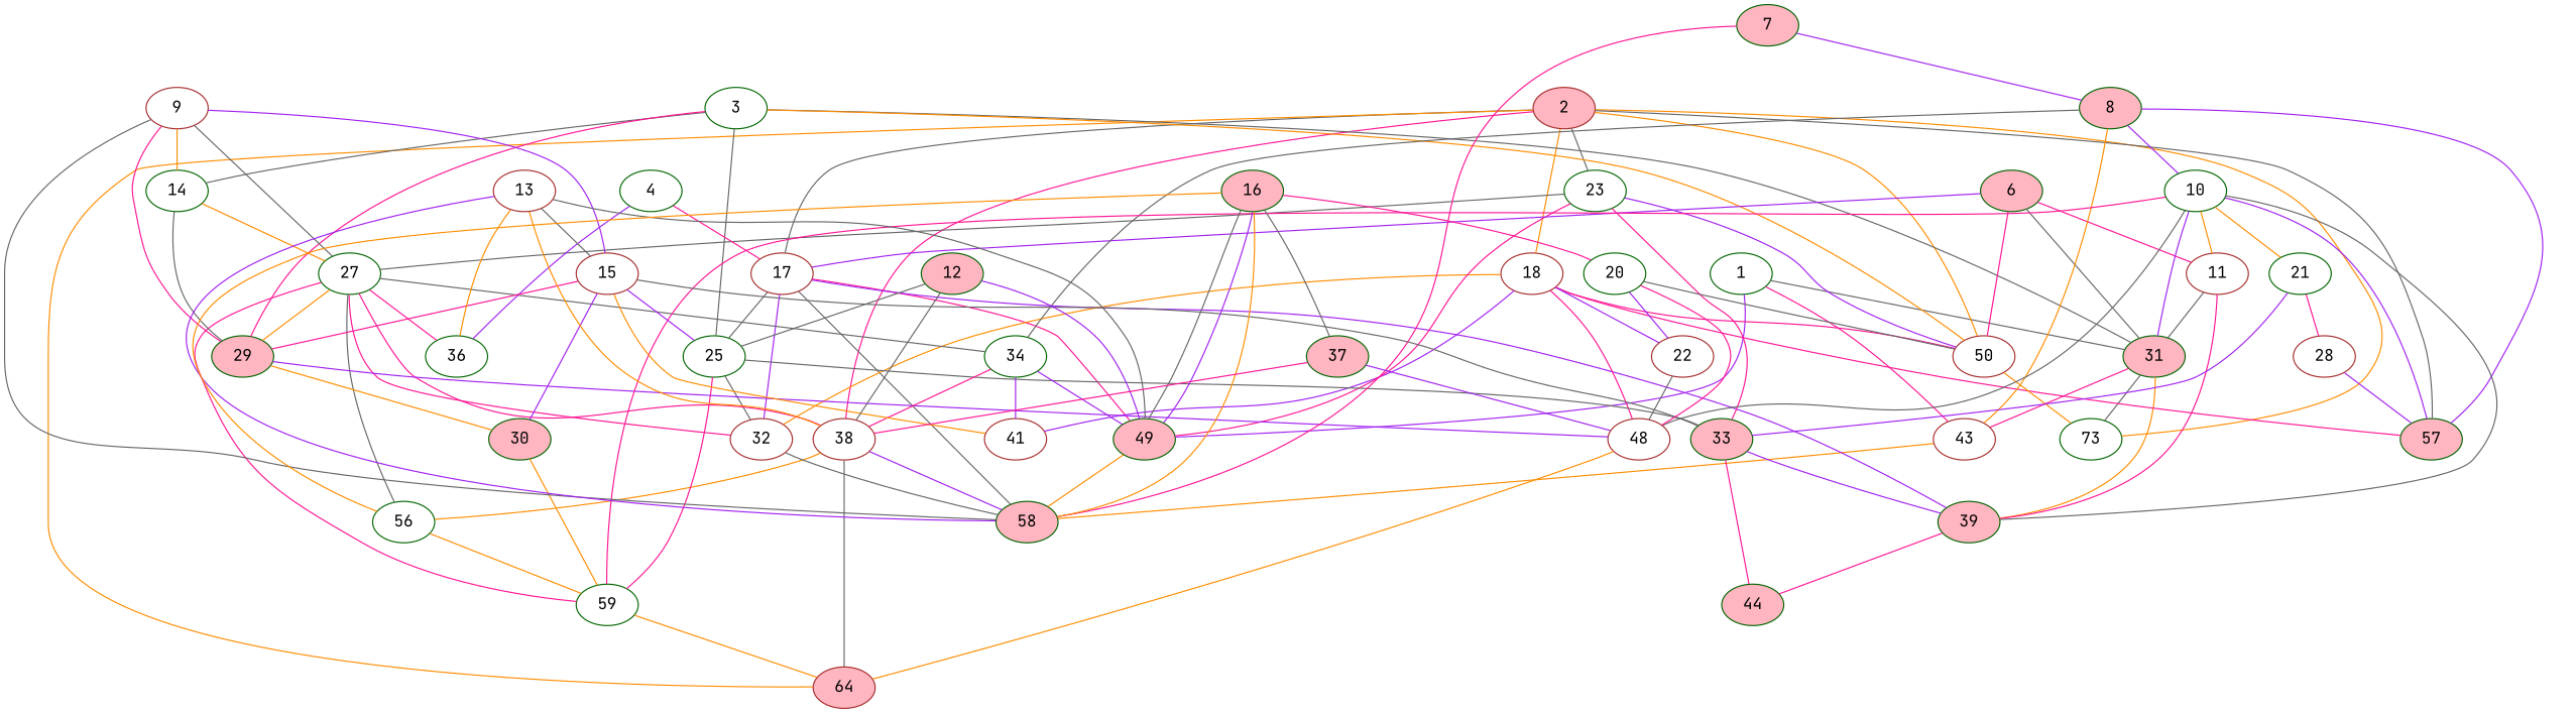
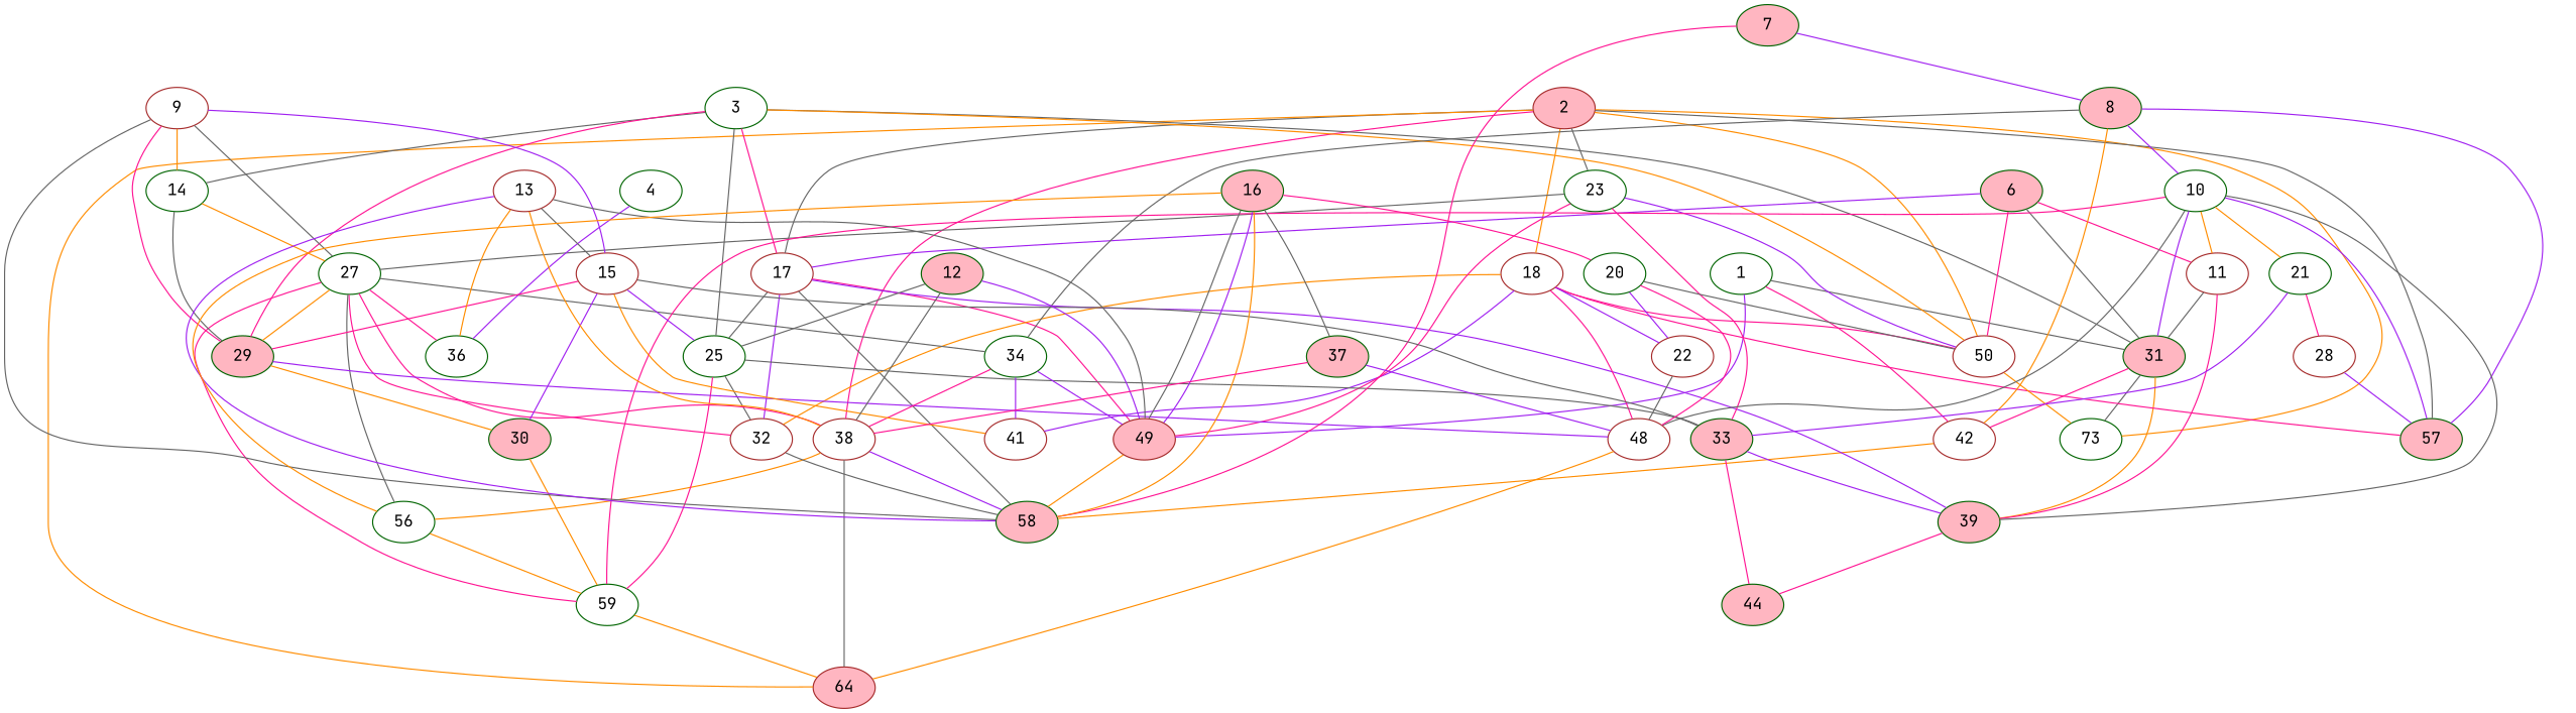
  graph {
    fontname="JetBrains Mono"
    node [color=darkgreen fillcolor=white fontname="JetBrains Mono" style=filled]
    edge [color=gray40 fontname="JetBrains Mono"]
    1 [super="+5"]
    31 [fillcolor=lightpink super="+69"]
-   42 [color=brown label=43]
-   49 [fillcolor=lightpink super="+72"]
+   42 [color=brown]
+   49 [color=brown fillcolor=lightpink super="+72"]
    73 [super="+77"]
    39 [fillcolor=lightpink super="+70"]
    58 [fillcolor=lightpink super="+74"]
    2 [color=brown fillcolor=lightpink super="+76"]
    17 [color=brown super="+43"]
    18 [color=brown super="+63"]
    23 [super="+60"]
    38 [color=brown super="+66"]
    50 [color=brown super="+55"]
    57 [fillcolor=lightpink]
    64 [color=brown fillcolor=lightpink super="+71"]
    25 [super="+65"]
    32 [color=brown super="+53"]
    48 [color=brown super="+52"]
    41 [color=brown super="+75"]
    22 [color=brown super="+47"]
    27 [super="+68"]
    33 [fillcolor=lightpink super="+62"]
    56 [super="+61"]
    3 [super="+45"]
    14
    29 [fillcolor=lightpink super="+54"]
    59
    30 [fillcolor=lightpink]
    4
    36
    11 [color=brown super="+19"]
    6 [fillcolor=lightpink]
    8 [fillcolor=lightpink super="+35"]
    10 [super="+40"]
    34 [super="+46"]
    7 [fillcolor=lightpink]
    21
    9 [color=brown super="+26"]
    15 [color=brown super="+67"]
    28 [color=brown]
    44 [fillcolor=lightpink]
    12 [fillcolor=lightpink]
    13 [color=brown super="+51"]
    16 [fillcolor=lightpink super="+24"]
    20
    37 [fillcolor=lightpink]
    1 -- 31 [weight=2]
    1 -- 42 [color=deeppink]
    1 -- 49 [color=purple]
    31 -- 42 [color=deeppink]
    31 -- 73
    31 -- 39 [color=darkorange]
    42 -- 58 [color=darkorange]
    49 -- 58 [color=darkorange weight=2]
    39 -- 44 [color=deeppink]
    2 -- 73 [color=darkorange]
    2 -- 17
    2 -- 18 [color=darkorange]
    2 -- 23
    2 -- 38 [color=deeppink]
    2 -- 50 [color=darkorange]
    2 -- 57
    2 -- 64 [color=darkorange]
    17 -- 49 [color=deeppink]
    17 -- 39 [color=purple]
    17 -- 58
    17 -- 25
    17 -- 32 [color=purple]
    18 -- 50 [color=deeppink]
    18 -- 57 [color=deeppink]
    18 -- 32 [color=darkorange]
    18 -- 48 [color=deeppink]
    18 -- 41 [color=purple]
    18 -- 22 [color=purple]
    23 -- 49 [color=deeppink]
    23 -- 50 [color=purple]
    23 -- 27
    23 -- 33 [color=deeppink]
    38 -- 58 [color=purple]
    38 -- 64 [weight=2]
    38 -- 56 [color=darkorange]
    50 -- 73 [color=darkorange]
    25 -- 32
    25 -- 33
    25 -- 59 [color=deeppink]
    32 -- 58
    48 -- 64 [color=darkorange]
    22 -- 48 [weight=2]
    27 -- 38 [color=deeppink]
    27 -- 32 [color=deeppink]
    27 -- 56
    27 -- 29 [color=darkorange]
    27 -- 59 [color=deeppink]
    27 -- 36 [color=deeppink]
    27 -- 34
    33 -- 39 [color=purple]
    33 -- 44 [color=deeppink]
    56 -- 59 [color=darkorange]
    3 -- 31
    3 -- 50 [color=darkorange]
    3 -- 25
    3 -- 14
    3 -- 29 [color=deeppink]
    14 -- 27 [color=darkorange]
    14 -- 29
    29 -- 48 [color=purple]
    29 -- 30 [color=darkorange]
    59 -- 64 [color=darkorange]
    30 -- 59 [color=darkorange]
-   4 -- 17 [color=deeppink]
+   3 -- 17 [color=deeppink]
    4 -- 36 [color=purple]
    11 -- 31
    11 -- 39 [color=deeppink]
    6 -- 31
    6 -- 17 [color=purple]
    6 -- 50 [color=deeppink]
    6 -- 11 [color=deeppink]
    8 -- 42 [color=darkorange]
    8 -- 57 [color=purple]
    8 -- 10 [color=purple]
    8 -- 34
    10 -- 31 [color=purple]
    10 -- 39
    10 -- 57 [color=purple]
    10 -- 48
    10 -- 59 [color=deeppink]
    10 -- 11 [color=darkorange]
    10 -- 21 [color=darkorange]
    34 -- 49 [color=purple]
    34 -- 38 [color=deeppink]
    34 -- 41 [color=purple]
    7 -- 58 [color=deeppink]
    7 -- 8 [color=purple]
    21 -- 33 [color=purple]
    21 -- 28 [color=deeppink]
    9 -- 58
    9 -- 27
    9 -- 14 [color=darkorange]
    9 -- 29 [color=deeppink]
    9 -- 15 [color=purple]
    15 -- 25 [color=purple]
    15 -- 41 [color=darkorange]
    15 -- 33
    15 -- 29 [color=deeppink]
    15 -- 30 [color=purple]
    28 -- 57 [color=purple]
    12 -- 49 [color=purple]
    12 -- 38
    12 -- 25
    13 -- 49
    13 -- 58 [color=purple]
    13 -- 38 [color=darkorange]
    13 -- 36 [color=darkorange]
    13 -- 15
    16 -- 49
    16 -- 49 [color=purple]
    16 -- 58 [color=darkorange]
    16 -- 56 [color=darkorange]
    16 -- 20 [color=deeppink]
    16 -- 37
    20 -- 50
    20 -- 48 [color=deeppink]
    20 -- 22 [color=purple]
    37 -- 38 [color=deeppink]
    37 -- 48 [color=purple]
  }
